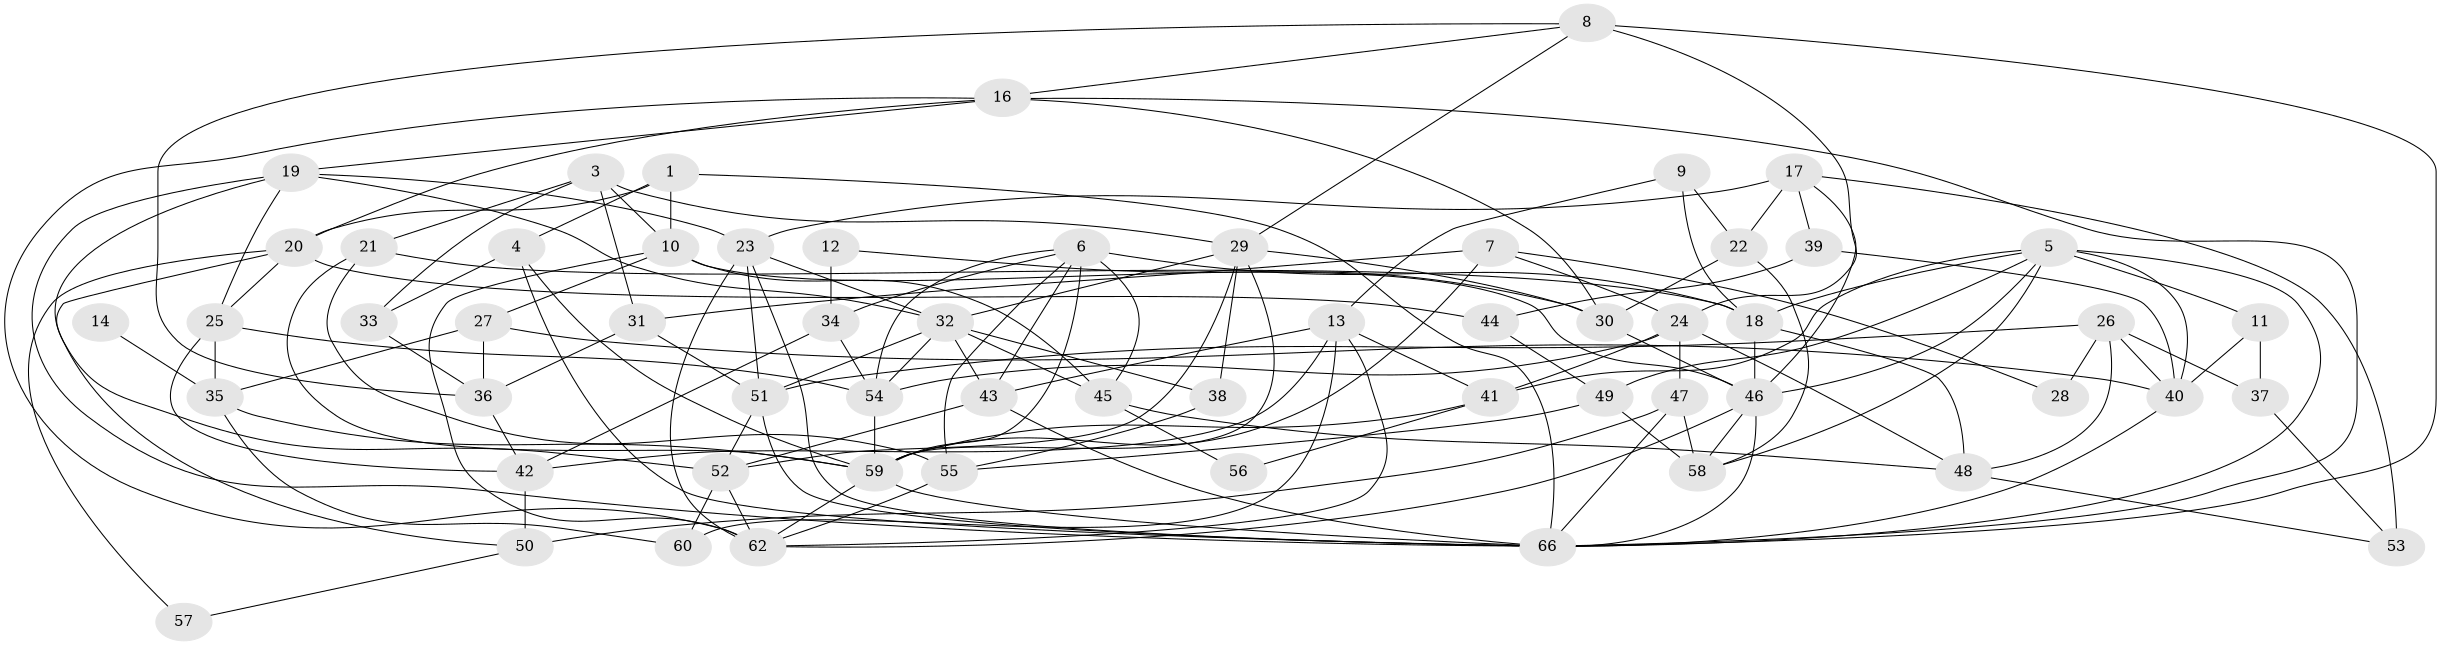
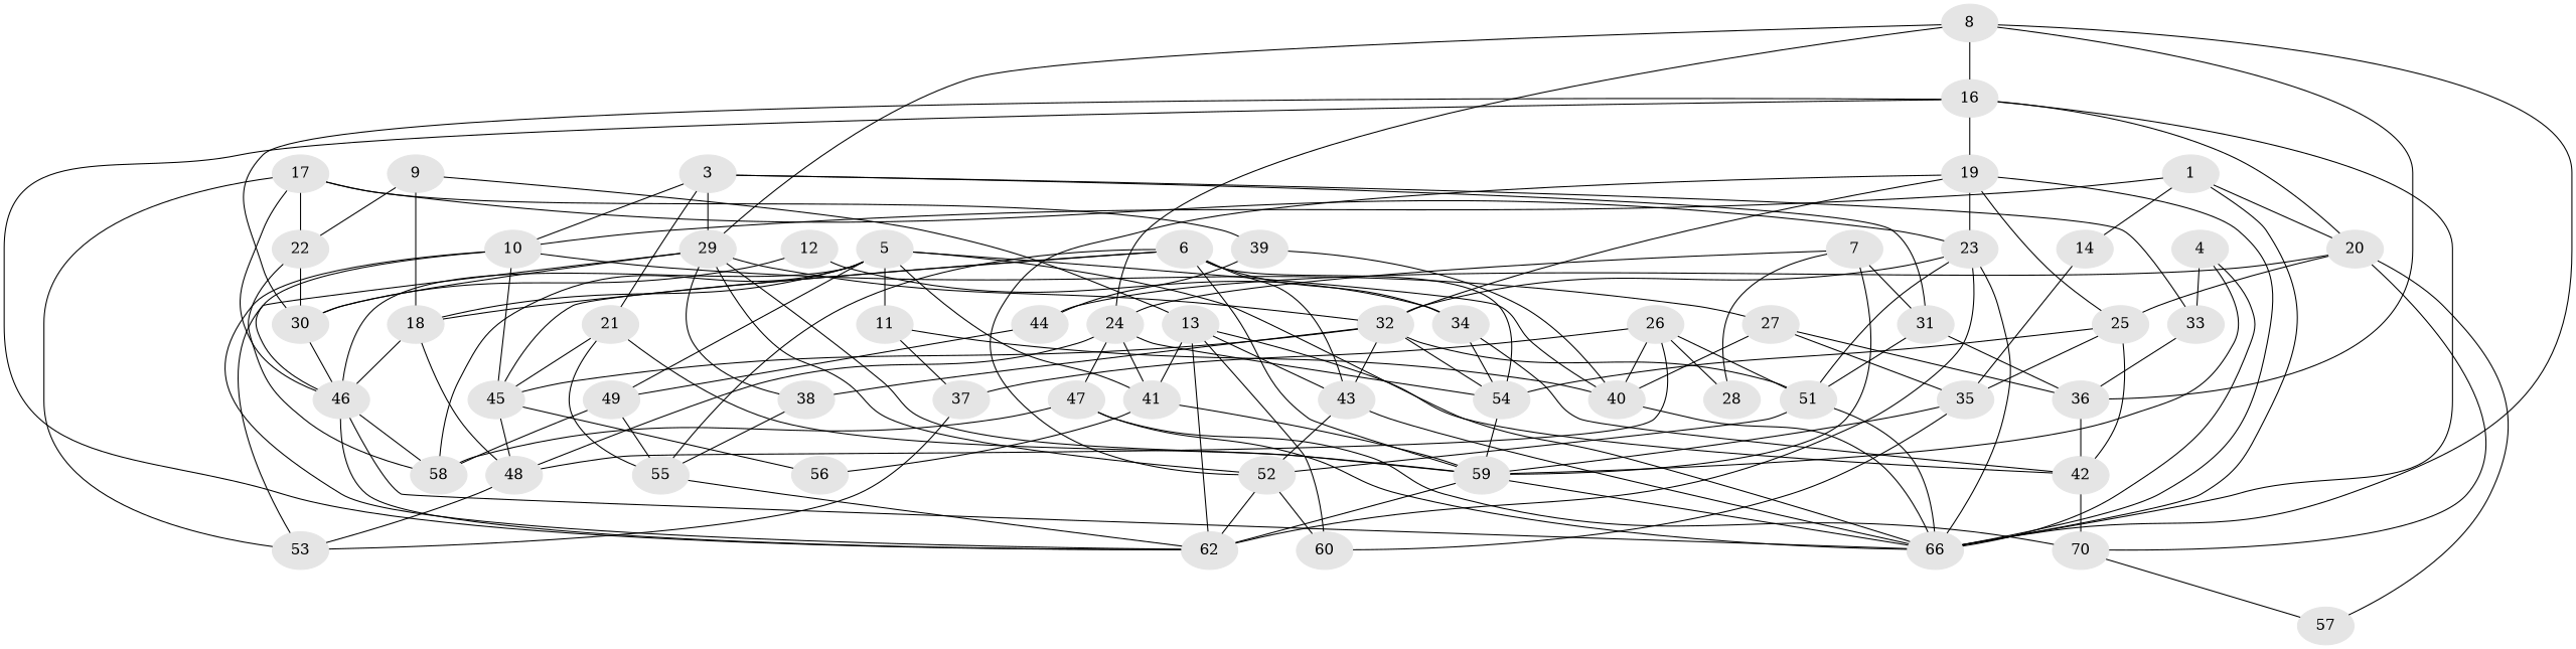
  graph {
    node [color=gray90 style=filled]
    edge [weight=1.0]
    1
    10
    14
    20
    n5 [label=66]
    46
    45
    27
    62
    35
    25
    44
-   50
+   50 [label=70]
    57
    29
    52
    59
    30
    53
    32
    38
    36
    42
    60
    3
    21
    31
    33
    55
    51
    4
    5
    11
    18
    40
    41
    49
    58
    37
    48
    56
    6
    34
    43
    54
    7
    24
    28
    47
    8
    16
    19
    9
    13
    22
    12
    23
    17
    39
    26
    1 -- 10
-   1 -- 4
+   1 -- 14
    1 -- 20
    1 -- n5
    10 -- 46
    10 -- 45
    10 -- 27
    10 -- 62
    14 -- 35
    20 -- 25
    20 -- 44
    20 -- 50
    20 -- 57
    46 -- n5
    46 -- 62
    46 -- 58
    45 -- 48
    45 -- 56
    27 -- 35
    27 -- 36 [weight=2.0]
    27 -- 40 [weight=2.0]
    35 -- 59
    35 -- 60
    25 -- 35
    25 -- 42
    25 -- 54
    44 -- 49
    50 -- 57
    29 -- 52
    29 -- 59
    29 -- 30
+   29 -- 53
    29 -- 32
    29 -- 38
    52 -- 62
    52 -- 60
    59 -- n5
    59 -- 62
    30 -- 46
    32 -- 45
    32 -- 38
    32 -- 51
    32 -- 43
    32 -- 54
    38 -- 55
    36 -- 42
    42 -- 50
    3 -- 10
    3 -- 29
    3 -- 21
    3 -- 31
    3 -- 33
-   21 -- 18
+   21 -- 45
    21 -- 59
    21 -- 55 [weight=2.0]
    31 -- 36
    31 -- 51
    33 -- 36
    55 -- 62
    51 -- n5
    51 -- 52
    4 -- n5
    4 -- 59
    4 -- 33
    5 -- n5
    5 -- 46
    5 -- 11 [weight=2.0]
    5 -- 18
    5 -- 40
    5 -- 41
    5 -- 49
    5 -- 58
    11 -- 40
    11 -- 37
    18 -- 46
    18 -- 48
    40 -- n5
    41 -- 59
    41 -- 56
    49 -- 55
    49 -- 58
    37 -- 53
    48 -- 53
    6 -- 45
    6 -- 59
    6 -- 55
    6 -- 18
    6 -- 34
    6 -- 43
    6 -- 54
    34 -- 42
    34 -- 54
    43 -- n5
    43 -- 52 [weight=2.0]
    54 -- 59
    7 -- 59
    7 -- 31 [weight=2.0]
    7 -- 24
    7 -- 28
    24 -- 41
    24 -- 48
    24 -- 54
    24 -- 47
    47 -- n5
    47 -- 50 [weight=2.0]
    47 -- 58
    8 -- n5
    8 -- 29
    8 -- 36
    8 -- 24
    8 -- 16
    16 -- 20
    16 -- n5
    16 -- 62
    16 -- 30
    16 -- 19
    19 -- n5
    19 -- 25
    19 -- 52
    19 -- 32
    19 -- 23
    9 -- 18
    9 -- 13
    9 -- 22
    13 -- 62
    13 -- 42
    13 -- 60
    13 -- 41
    13 -- 43
    22 -- 30
    22 -- 58
    12 -- 30
    12 -- 34 [weight=2.0]
    23 -- n5
    23 -- 62 [weight=2.0]
    23 -- 32
    23 -- 51
    17 -- 46
    17 -- 53
    17 -- 22
    17 -- 23
    17 -- 39
    39 -- 44
    39 -- 40
    26 -- 51
    26 -- 40
    26 -- 37
    26 -- 48
    26 -- 28
  }
